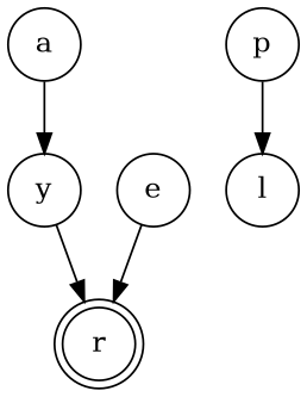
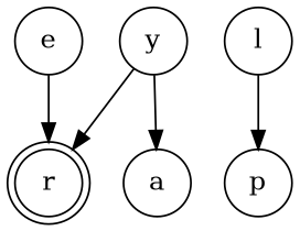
  digraph {
    fontname="DejaVu Serif"
    node [color=black fontname="DejaVu Serif" shape=circle]
    edge [fontname="DejaVu Serif"]
    r [shape=doublecircle]
    p
    l
    a
    y
    e
-   p -> l
-   a -> y
+   l -> p
+   y -> a
    y -> r
    e -> r
  }
